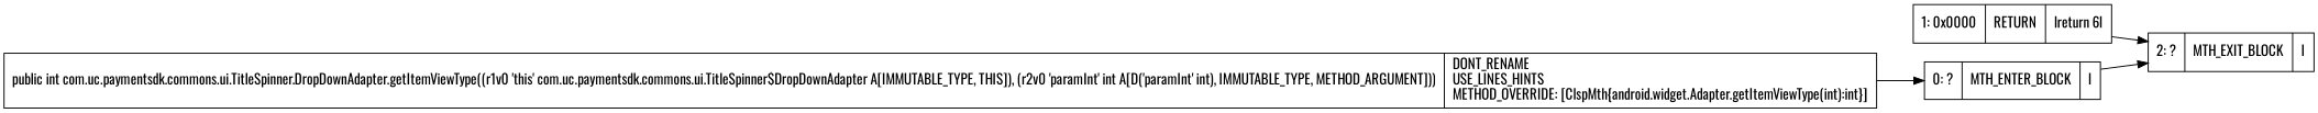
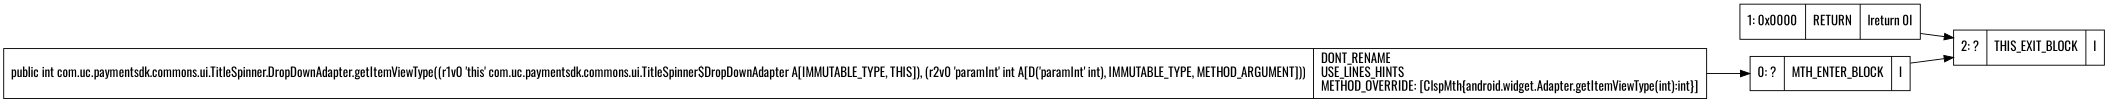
  digraph {
    fontname=Oswald
    rankdir=LR
    node [fontname=Oswald shape=record]
    edge [fontname=Oswald]
    n1 [label="{0\:\ ?|MTH_ENTER_BLOCK\l|l}"]
-   n2 [label="{2\:\ ?|MTH_EXIT_BLOCK\l|l}"]
-   n3 [label="{1\:\ 0x0000|RETURN\l|lreturn 6l}"]
+   n2 [label="{2\:\ ?|THIS_EXIT_BLOCK\l|l}"]
+   n3 [label="{1\:\ 0x0000|RETURN\l|lreturn 0l}"]
    n4 [label="{public int com.uc.paymentsdk.commons.ui.TitleSpinner.DropDownAdapter.getItemViewType((r1v0 'this' com.uc.paymentsdk.commons.ui.TitleSpinner$DropDownAdapter A[IMMUTABLE_TYPE, THIS]), (r2v0 'paramInt' int A[D('paramInt' int), IMMUTABLE_TYPE, METHOD_ARGUMENT]))  | DONT_RENAME\lUSE_LINES_HINTS\lMETHOD_OVERRIDE: [ClspMth\{android.widget.Adapter.getItemViewType(int):int\}]\l}"]
    n1 -> n2
    n3 -> n2
    n4 -> n1
  }
